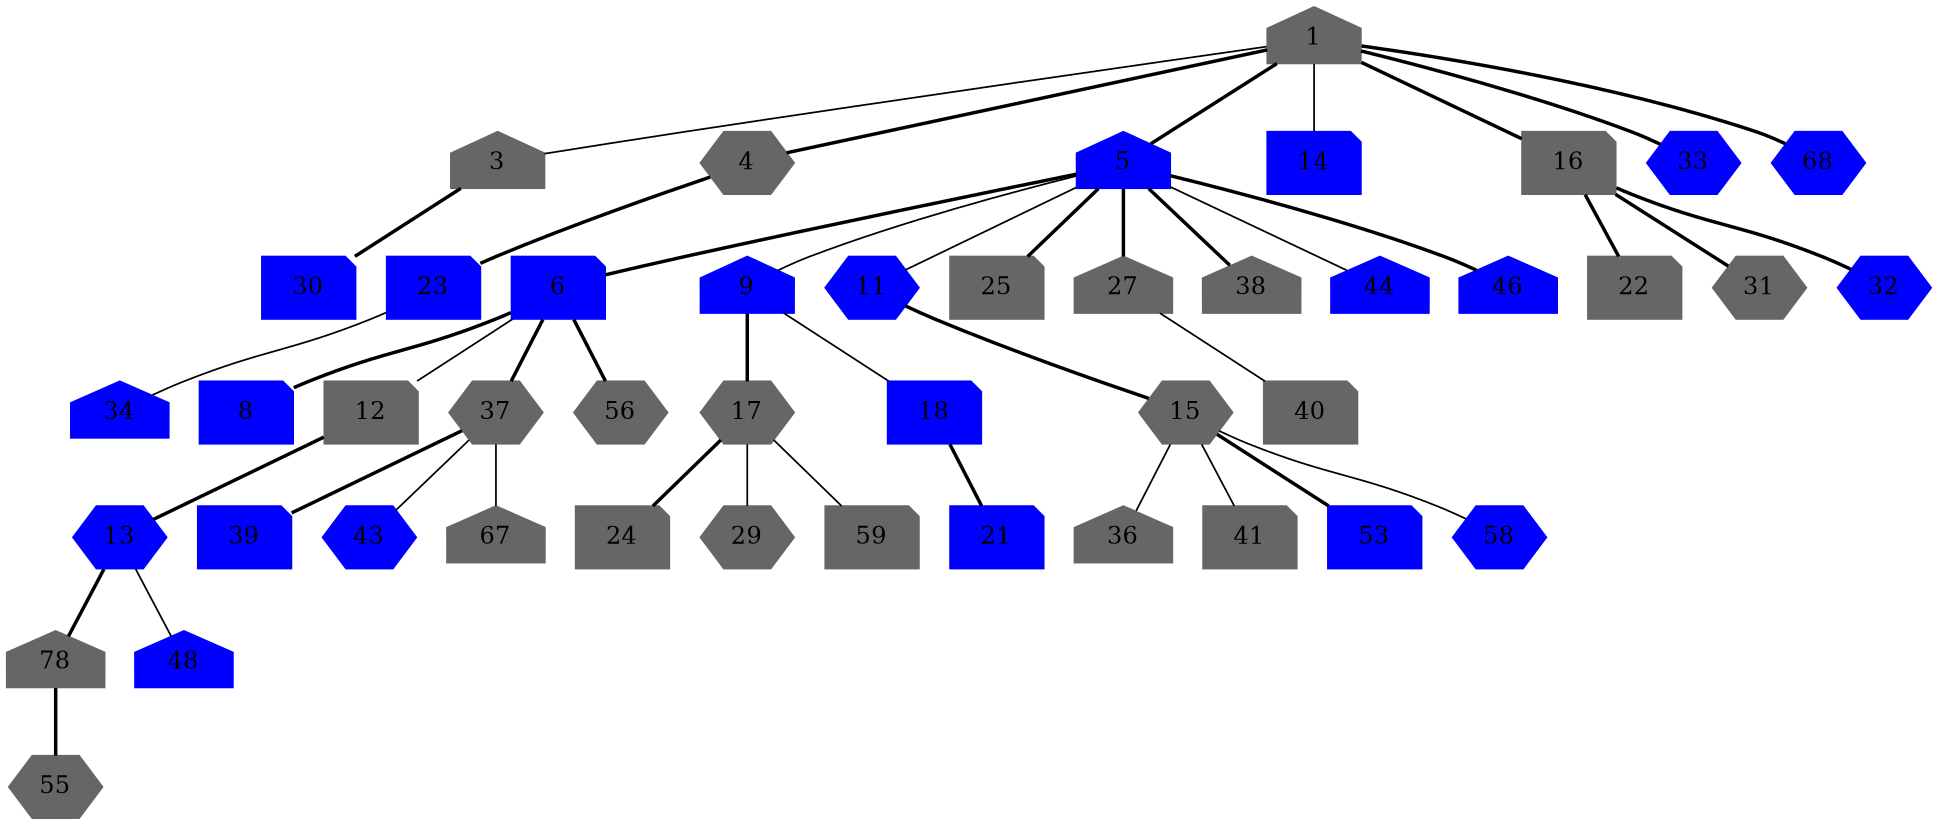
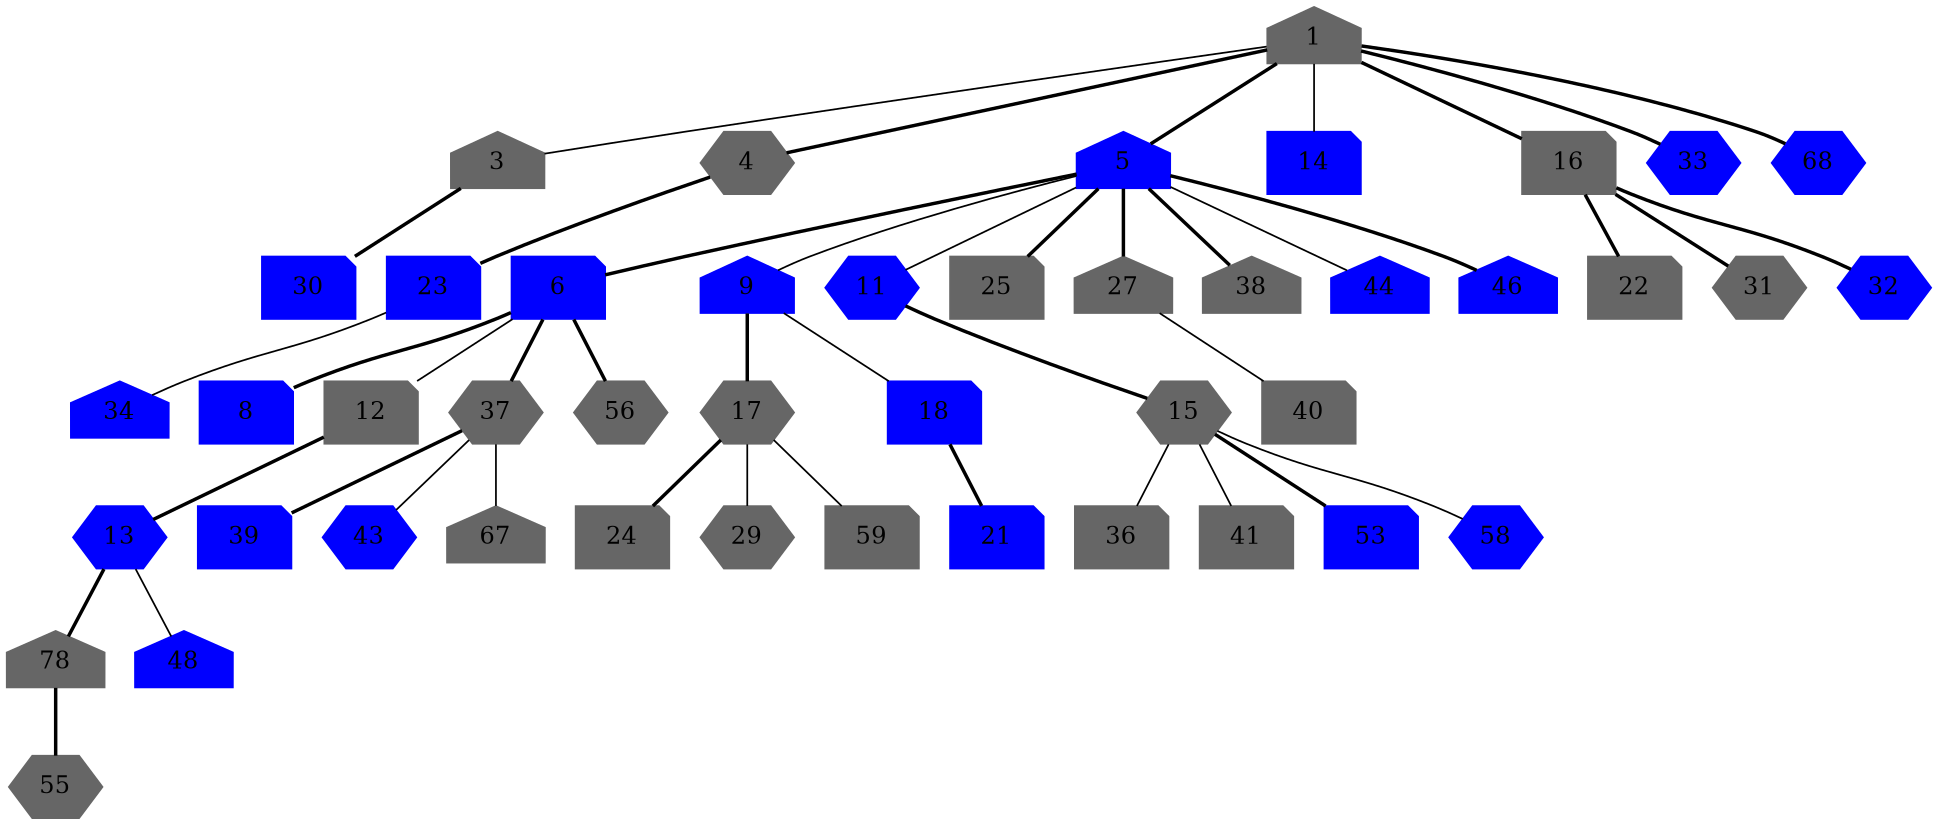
  graph {
    node [color=gray40 shape=note style=filled]
    edge [style=bold]
    1 [shape=house super="+2"]
    3 [shape=house super="+7"]
    4 [shape=hexagon super="+19"]
    5 [color=blue shape=house super="+10"]
    14 [color=blue super="+65"]
    16 [super="+20"]
    33 [color=blue shape=hexagon super="+60"]
    68 [color=blue shape=hexagon]
    30 [color=blue]
    23 [color=blue super="+70"]
    6 [color=blue super="+62"]
    9 [color=blue shape=house]
    11 [color=blue shape=hexagon super="+26"]
    25 [super="+69"]
    27 [shape=house super="+47"]
    38 [shape=house super="+54"]
    44 [color=blue shape=house super="+57"]
    46 [color=blue shape=house super="+71"]
    22
    31 [shape=hexagon]
    32 [color=blue shape=hexagon]
    34 [color=blue shape=house]
    8 [color=blue super="+61"]
    12
    37 [shape=hexagon super="+42"]
    56 [shape=hexagon]
    17 [shape=hexagon super="+51"]
    18 [color=blue super="+49"]
    15 [shape=hexagon super="+35"]
    40
    13 [color=blue shape=hexagon super="+50"]
    39 [color=blue]
    43 [color=blue shape=hexagon super="+63"]
    67 [shape=house]
    24
    29 [shape=hexagon super="+45"]
    59
    21 [color=blue]
-   36 [shape=house]
+   36
    41 [super="+52"]
    53 [color=blue]
    58 [color=blue shape=hexagon super="+66"]
    n43 [label=78 shape=house]
    48 [color=blue shape=house]
    55 [shape=hexagon super="+64"]
    1 -- 3 [style=solid]
    1 -- 4
    1 -- 5
    1 -- 14 [style=solid]
    1 -- 16
    1 -- 33
    1 -- 68
    3 -- 30
    4 -- 23
    5 -- 6
    5 -- 9 [style=solid]
    5 -- 11 [style=solid]
    5 -- 25
    5 -- 27
    5 -- 38
    5 -- 44 [style=solid]
    5 -- 46
    16 -- 22
    16 -- 31
    16 -- 32
    23 -- 34 [style=solid]
    6 -- 8
    6 -- 12 [style=solid]
    6 -- 37
    6 -- 56
    9 -- 17
    9 -- 18 [style=solid]
    11 -- 15
    27 -- 40 [style=solid]
    12 -- 13
    37 -- 39
    37 -- 43 [style=solid]
    37 -- 67 [style=solid]
    17 -- 24
    17 -- 29 [style=solid]
    17 -- 59 [style=solid]
    18 -- 21
    15 -- 36 [style=solid]
    15 -- 41 [style=solid]
    15 -- 53
    15 -- 58 [style=solid]
    13 -- n43
    13 -- 48 [style=solid]
    n43 -- 55
  }
